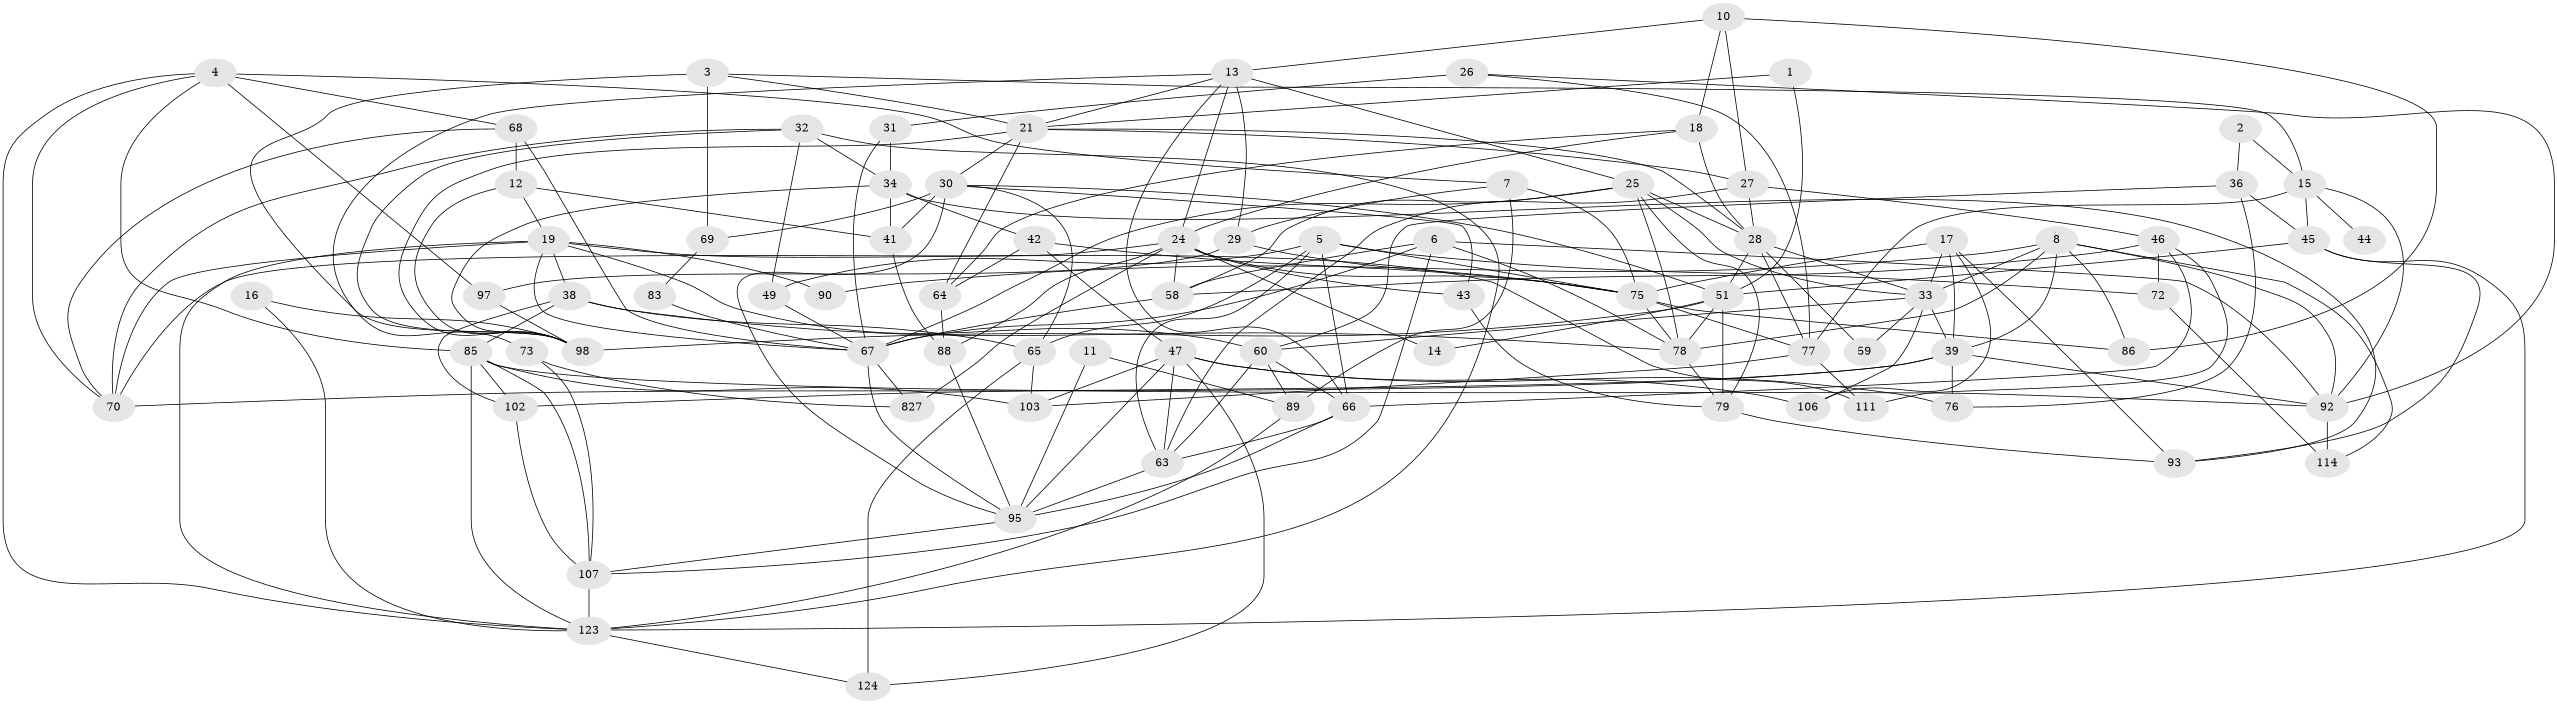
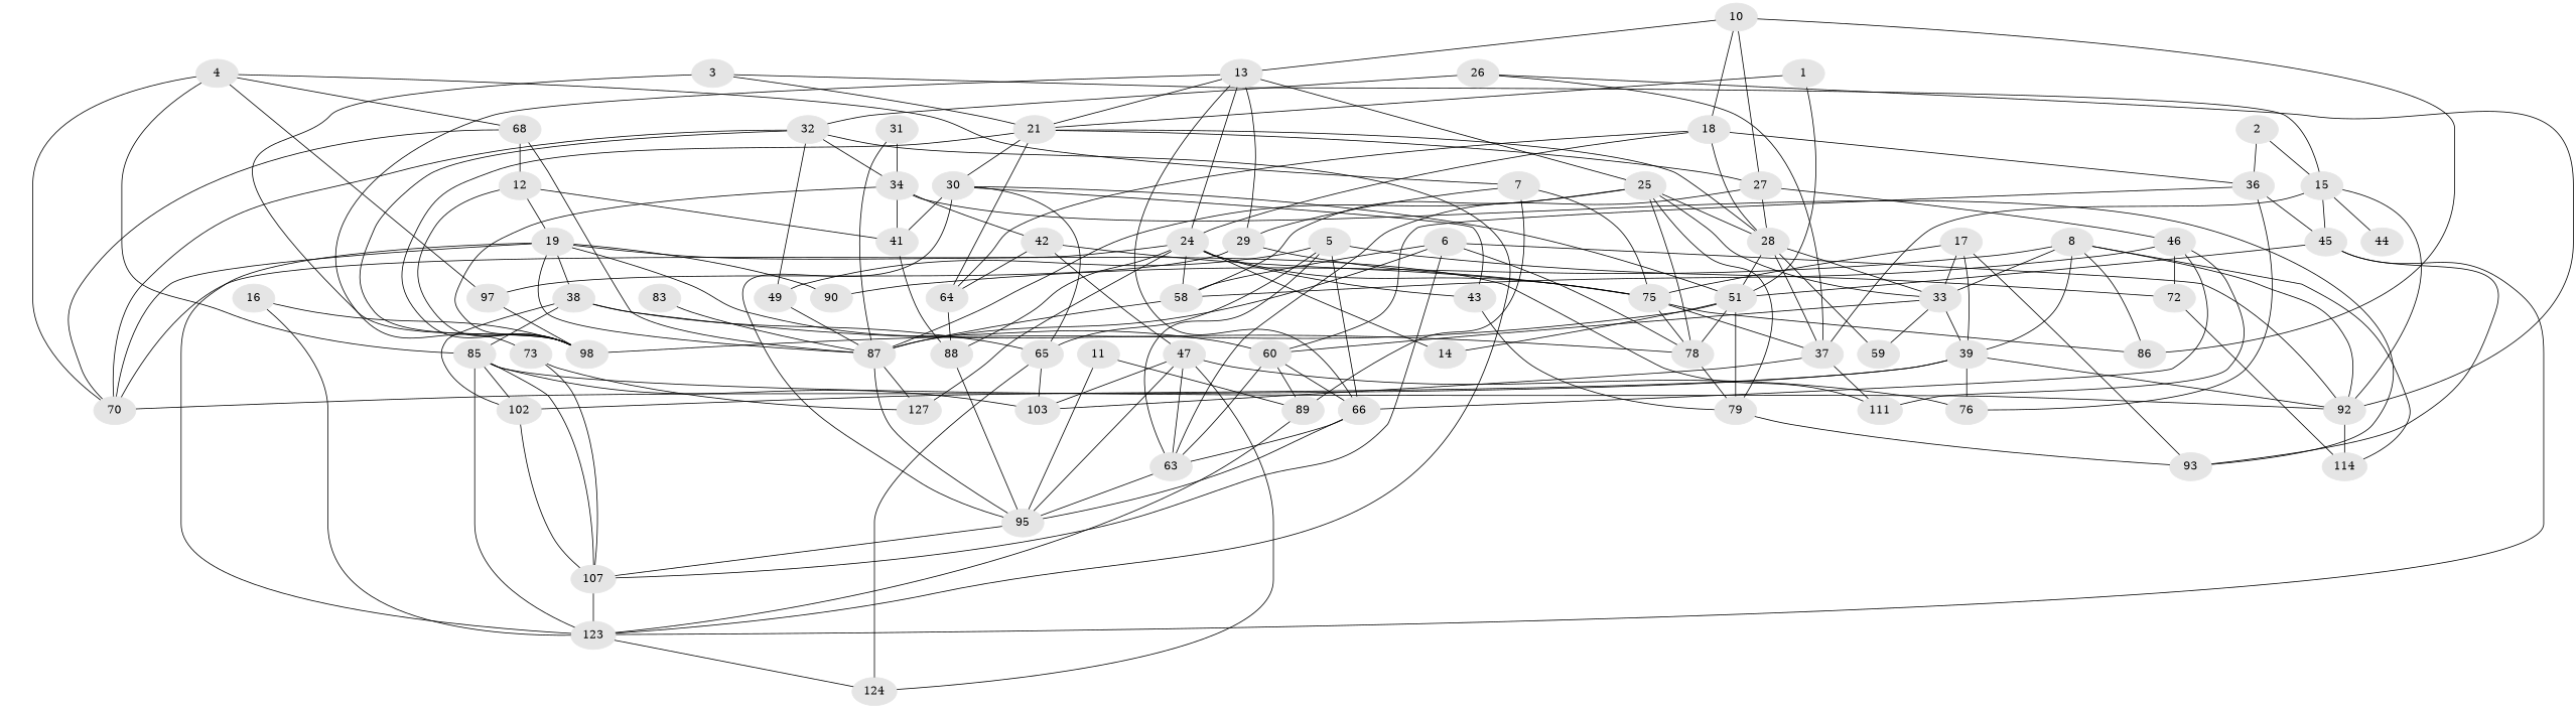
  graph {
    node [color=gray90 style=filled]
    21 [super="+22"]
    27 [super="+112"]
    98 [super="+130"]
    28 [super="+67"]
    64 [super="+82"]
    30 [super="+50"]
    1
    51 [super="+122"]
    63
    46
    78 [super="+80"]
    n12 [label=14]
    79 [super="+101"]
    15 [super="+61"]
    92 [super="+121"]
    44
    45 [super="+62"]
-   77 [super="+118"]
+   77 [super="+118" label=37]
    2
    36 [super="+40"]
    60 [super="+71"]
    76
    3 [super="+113"]
-   69
    12 [super="+14"]
    19 [super="+99"]
    41
    83
    4 [super="+20"]
    7 [super="+53"]
    68
    70 [super="+104"]
    85 [super="+128"]
    123 [super="+125"]
    97
    75 [super="+105"]
    29 [super="+52"]
    89
    65 [super="+117"]
    103
    124
-   87 [super="+108" label=67]
+   87 [super="+108"]
    107 [super="+119"]
    102
    5 [super="+74"]
    49
    66 [super="+91"]
    72 [super="+126"]
    95 [super="+96"]
    114
    86
    6 [super="+23"]
    58 [super="+120"]
-   127 [label=827]
+   127
    8 [super="+9"]
    33 [super="+84"]
    39 [super="+56"]
    90
-   106
    59
    10 [super="+116"]
    13 [super="+129"]
    18
    24 [super="+55"]
    25 [super="+37"]
    73
    11
    38 [super="+48"]
    111
    88 [super="+115"]
    43
    93 [super="+110"]
    16
    17 [super="+35"]
    32 [super="+109"]
    34 [super="+54"]
    26
    42
    31
    47 [super="+57"]
    21 -- 27
    21 -- 98
    21 -- 28
    21 -- 64
    21 -- 30
    27 -- 28
    27 -- 63
    27 -- 46
    28 -- 51
    28 -- 77
    28 -- 33
    28 -- 59
    64 -- 88
    30 -- 51
-   30 -- 69
    30 -- 41
    30 -- 65
    30 -- 95
    30 -- 43
    1 -- 21
    1 -- 51
    51 -- 98
    51 -- 78
    51 -- n12
    51 -- 79
    63 -- 95
    46 -- 66
    46 -- 72
    46 -- 58
    46 -- 111
    78 -- 79
    79 -- 93
    15 -- 92
    15 -- 44
    15 -- 45
    15 -- 77
    92 -- 114
    45 -- 51
    45 -- 123
    45 -- 93
    77 -- 103
    77 -- 111
    2 -- 15
    2 -- 36
    36 -- 45
    36 -- 60
    36 -- 76
    60 -- 63
    60 -- 89
    60 -- 66
    3 -- 21
    3 -- 98 [weight=2]
    3 -- 15
-   3 -- 69
-   69 -- 83
    12 -- 98
    12 -- 19
    12 -- 41
    19 -- 60
    19 -- 70
    19 -- 123
    19 -- 87
    19 -- 90
    19 -- 38
    19 -- 111
    41 -- 88
    83 -- 87
    4 -- 7
    4 -- 68
    4 -- 70
    4 -- 85
-   4 -- 123
    4 -- 97
    7 -- 75
    7 -- 29
    7 -- 89
    68 -- 12 [weight=2]
    68 -- 70
    68 -- 87
    85 -- 92
    85 -- 123
    85 -- 103
    85 -- 107
    85 -- 102
    123 -- 124
    97 -- 98
    75 -- 78
    75 -- 77
    75 -- 86
    29 -- 97
    29 -- 75 [weight=2]
    89 -- 123
    65 -- 103
    65 -- 124
    87 -- 95
    87 -- 127
    107 -- 123
    102 -- 107
    5 -- 63
-   5 -- 75
    5 -- 65
    5 -- 49
    5 -- 66
    5 -- 72
    49 -- 87
    66 -- 63 [weight=2]
    66 -- 95
    72 -- 114
    95 -- 107
    6 -- 78
    6 -- 92
    6 -- 87
    6 -- 107
    6 -- 58
    58 -- 87
-   8 -- 78
    8 -- 92
    8 -- 114
    8 -- 86
    8 -- 33
    8 -- 39
    8 -- 90
    33 -- 60
    33 -- 39
-   33 -- 106
    33 -- 59
    39 -- 92
    39 -- 76
    39 -- 70
    39 -- 102
    10 -- 27
    10 -- 86
    10 -- 13
    10 -- 18
    13 -- 21
    13 -- 29
    13 -- 66
    13 -- 24
    13 -- 25
    13 -- 73
    18 -- 28
    18 -- 64
+   18 -- 36
    18 -- 24
    24 -- n12
    24 -- 70
    24 -- 75
    24 -- 58
    24 -- 127
    24 -- 88
    24 -- 43
    25 -- 28
    25 -- 78
    25 -- 79
    25 -- 87
    25 -- 58
    25 -- 33
    73 -- 107
    73 -- 127
    11 -- 89
    11 -- 95
    38 -- 78
    38 -- 85
    38 -- 65
    38 -- 102
    88 -- 95
    43 -- 79
    16 -- 98
    16 -- 123
    17 -- 75 [weight=2]
    17 -- 33
    17 -- 39
-   17 -- 106
    17 -- 93
    32 -- 98
    32 -- 70
    32 -- 123
    32 -- 49
    32 -- 34
    34 -- 98
    34 -- 41
    34 -- 93
    34 -- 42
    26 -- 92
    26 -- 77
-   26 -- 31
+   26 -- 32
    42 -- 64
    42 -- 75
    42 -- 47
    31 -- 87
    31 -- 34
    47 -- 63
    47 -- 76
    47 -- 103
    47 -- 124
    47 -- 95
-   47 -- 106
  }
